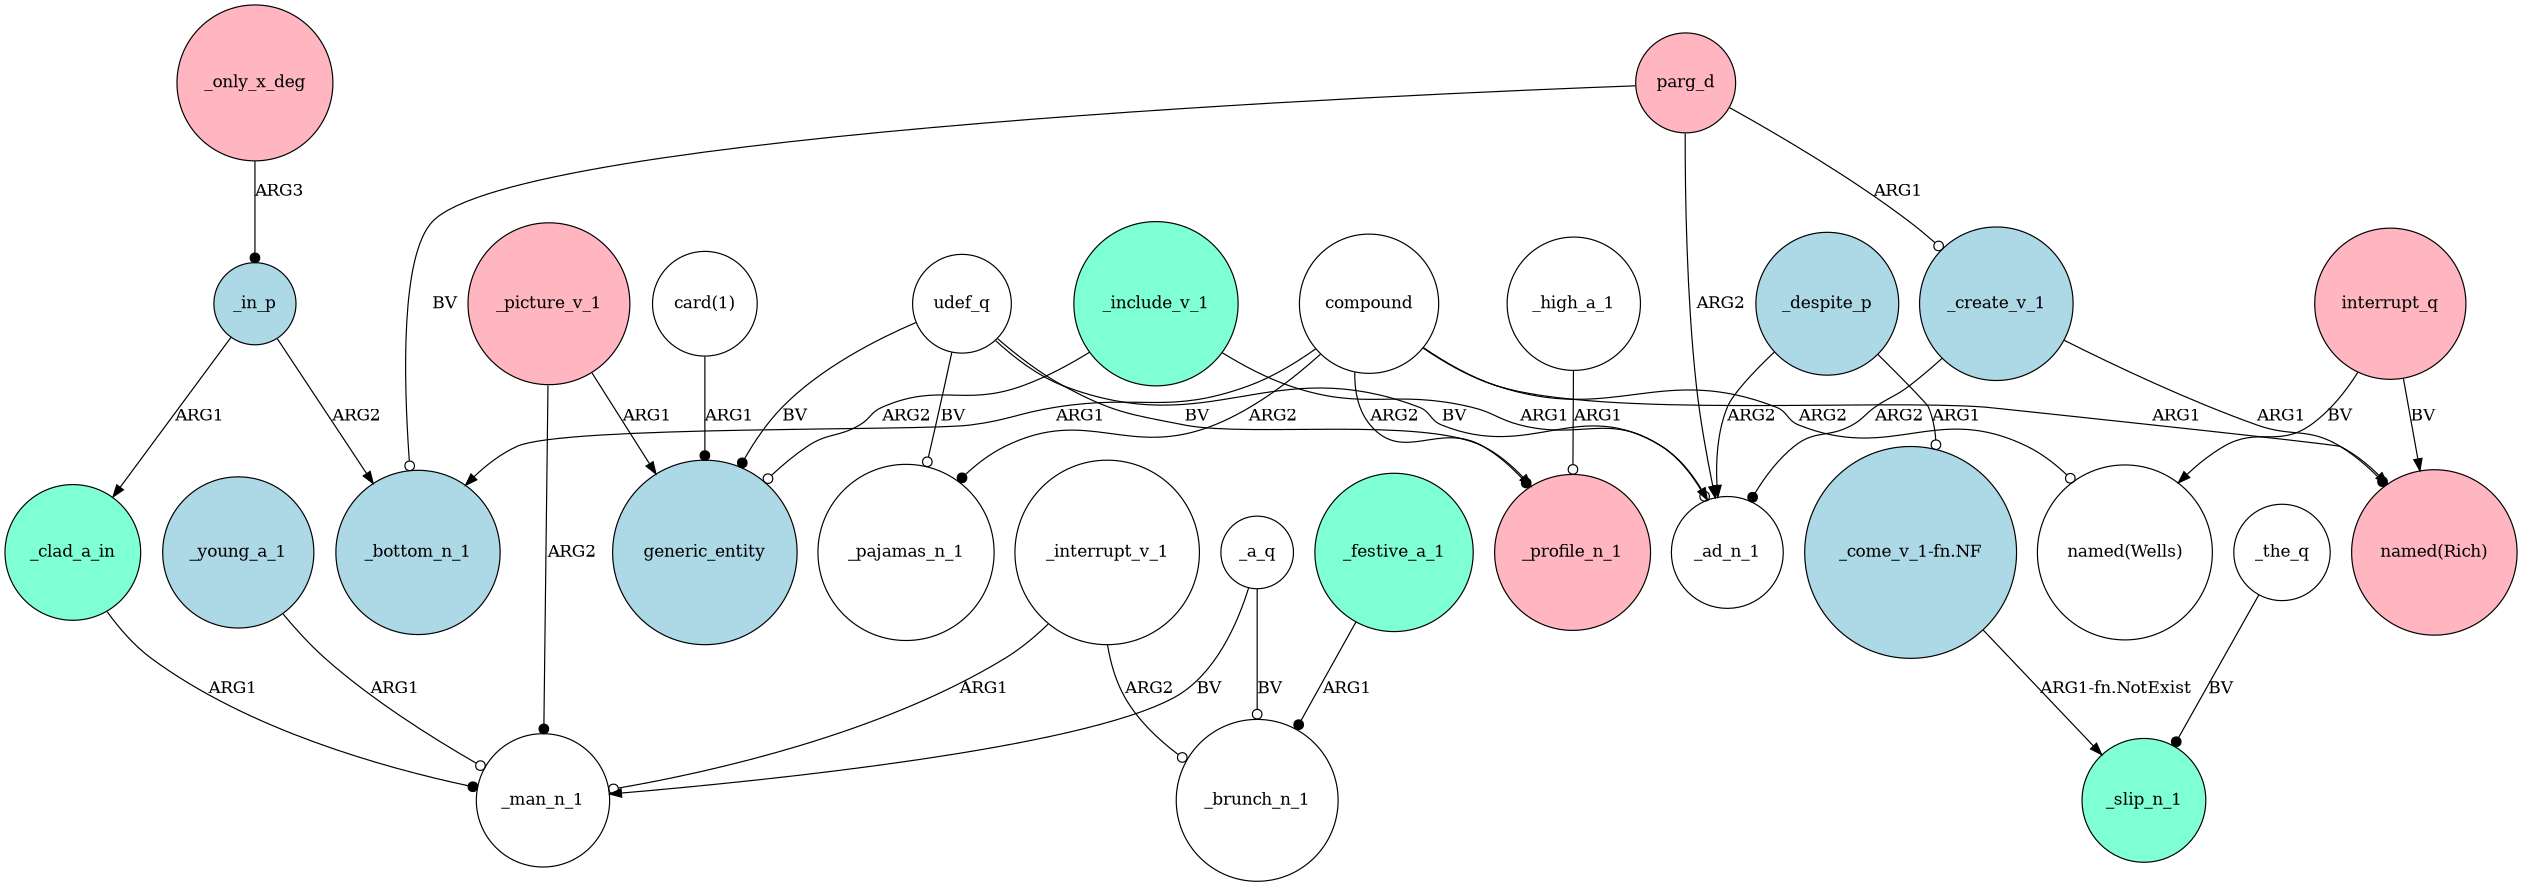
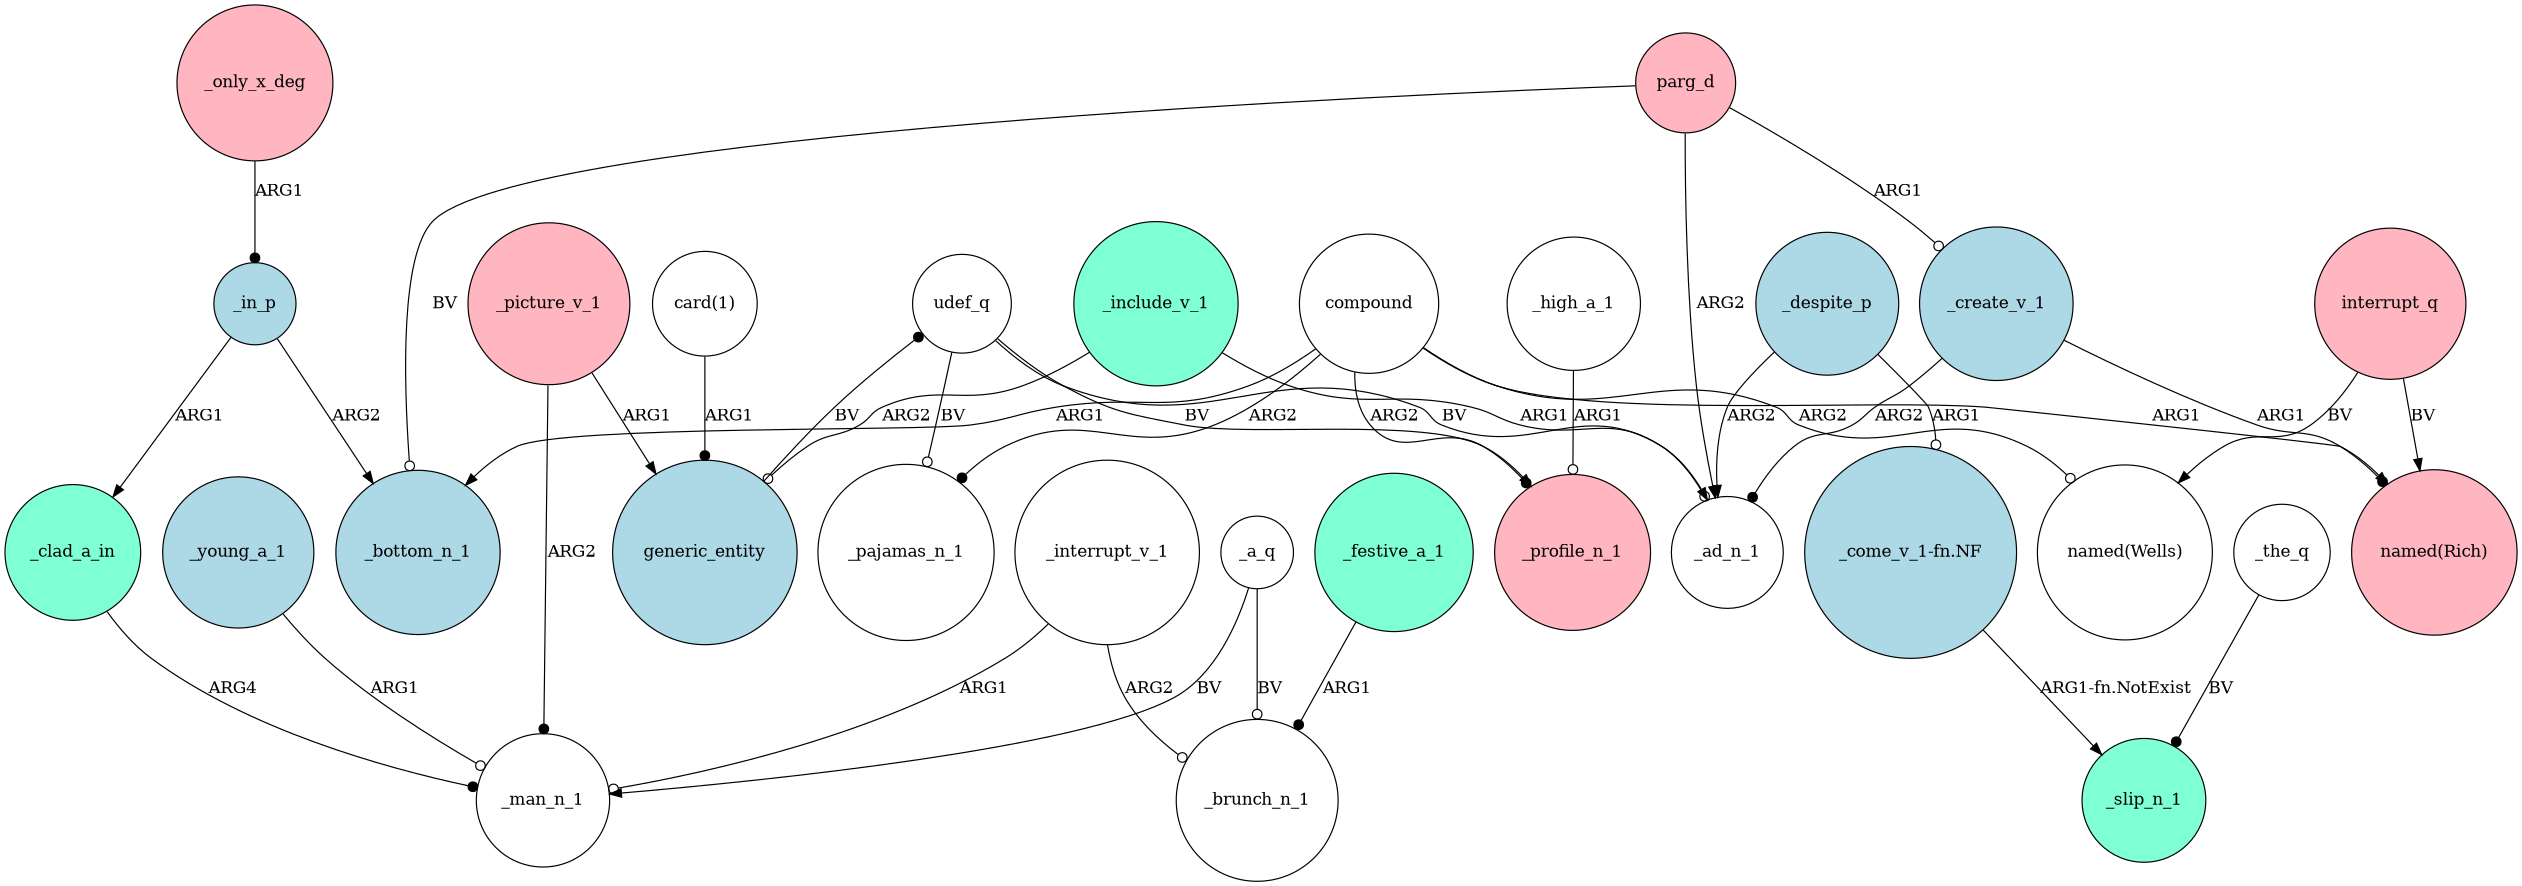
  digraph {
    node [fillcolor=white shape=circle style=filled]
    edge [arrowhead=normal]
    _bottom_n_1 [fillcolor=lightblue]
    compound
    _pajamas_n_1
    _profile_n_1 [fillcolor=lightpink]
    "named(Rich)" [fillcolor=lightpink]
    "named(Wells)"
    _picture_v_1 [fillcolor=lightpink]
    _man_n_1
    generic_entity [fillcolor=lightblue]
    udef_q
    _ad_n_1
    _in_p [fillcolor=lightblue]
    _clad_a_in [fillcolor=aquamarine]
    parg_d [fillcolor=lightpink]
    _create_v_1 [fillcolor=lightblue]
    _a_q
    _brunch_n_1
    _include_v_1 [fillcolor=aquamarine]
    n19 [fillcolor=lightpink label=interrupt_q]
    _interrupt_v_1
    _festive_a_1 [fillcolor=aquamarine]
    _despite_p [fillcolor=lightblue]
    "_come_v_1-fn.NF" [fillcolor=lightblue]
    _slip_n_1 [fillcolor=aquamarine]
    _only_x_deg [fillcolor=lightpink]
    _the_q
    _high_a_1
    "card(1)"
    _young_a_1 [fillcolor=lightblue]
    compound -> _bottom_n_1 [label=ARG1]
    compound -> _pajamas_n_1 [arrowhead=dot label=ARG2]
    compound -> _profile_n_1 [arrowhead=dot label=ARG2]
    compound -> "named(Rich)" [label=ARG1]
    compound -> "named(Wells)" [arrowhead=odot label=ARG2]
    _picture_v_1 -> _man_n_1 [arrowhead=dot label=ARG2]
    _picture_v_1 -> generic_entity [label=ARG1]
    udef_q -> _pajamas_n_1 [arrowhead=odot label=BV]
    udef_q -> _profile_n_1 [label=BV]
-   udef_q -> generic_entity [arrowhead=dot label=BV]
+   generic_entity -> udef_q [arrowhead=dot label=BV]
    udef_q -> _ad_n_1 [label=BV]
    _in_p -> _bottom_n_1 [label=ARG2]
    _in_p -> _clad_a_in [label=ARG1]
-   _clad_a_in -> _man_n_1 [arrowhead=dot label=ARG1]
+   _clad_a_in -> _man_n_1 [arrowhead=dot label=ARG4]
    parg_d -> _bottom_n_1 [arrowhead=odot label=BV]
    parg_d -> _ad_n_1 [label=ARG2]
    parg_d -> _create_v_1 [arrowhead=odot label=ARG1]
    _create_v_1 -> "named(Rich)" [arrowhead=dot label=ARG1]
    _create_v_1 -> _ad_n_1 [arrowhead=dot label=ARG2]
    _a_q -> _man_n_1 [label=BV]
    _a_q -> _brunch_n_1 [arrowhead=odot label=BV]
    _include_v_1 -> generic_entity [arrowhead=odot label=ARG2]
    _include_v_1 -> _ad_n_1 [arrowhead=odot label=ARG1]
    n19 -> "named(Rich)" [label=BV]
    n19 -> "named(Wells)" [label=BV]
    _interrupt_v_1 -> _man_n_1 [arrowhead=odot label=ARG1]
    _interrupt_v_1 -> _brunch_n_1 [arrowhead=odot label=ARG2]
    _festive_a_1 -> _brunch_n_1 [arrowhead=dot label=ARG1]
    _despite_p -> _ad_n_1 [label=ARG2]
    _despite_p -> "_come_v_1-fn.NF" [arrowhead=odot label=ARG1]
    "_come_v_1-fn.NF" -> _slip_n_1 [label="ARG1-fn.NotExist"]
-   _only_x_deg -> _in_p [arrowhead=dot label=ARG3]
+   _only_x_deg -> _in_p [arrowhead=dot label=ARG1]
    _the_q -> _slip_n_1 [arrowhead=dot label=BV]
    _high_a_1 -> _profile_n_1 [arrowhead=odot label=ARG1]
    "card(1)" -> generic_entity [arrowhead=dot label=ARG1]
    _young_a_1 -> _man_n_1 [arrowhead=odot label=ARG1]
  }
